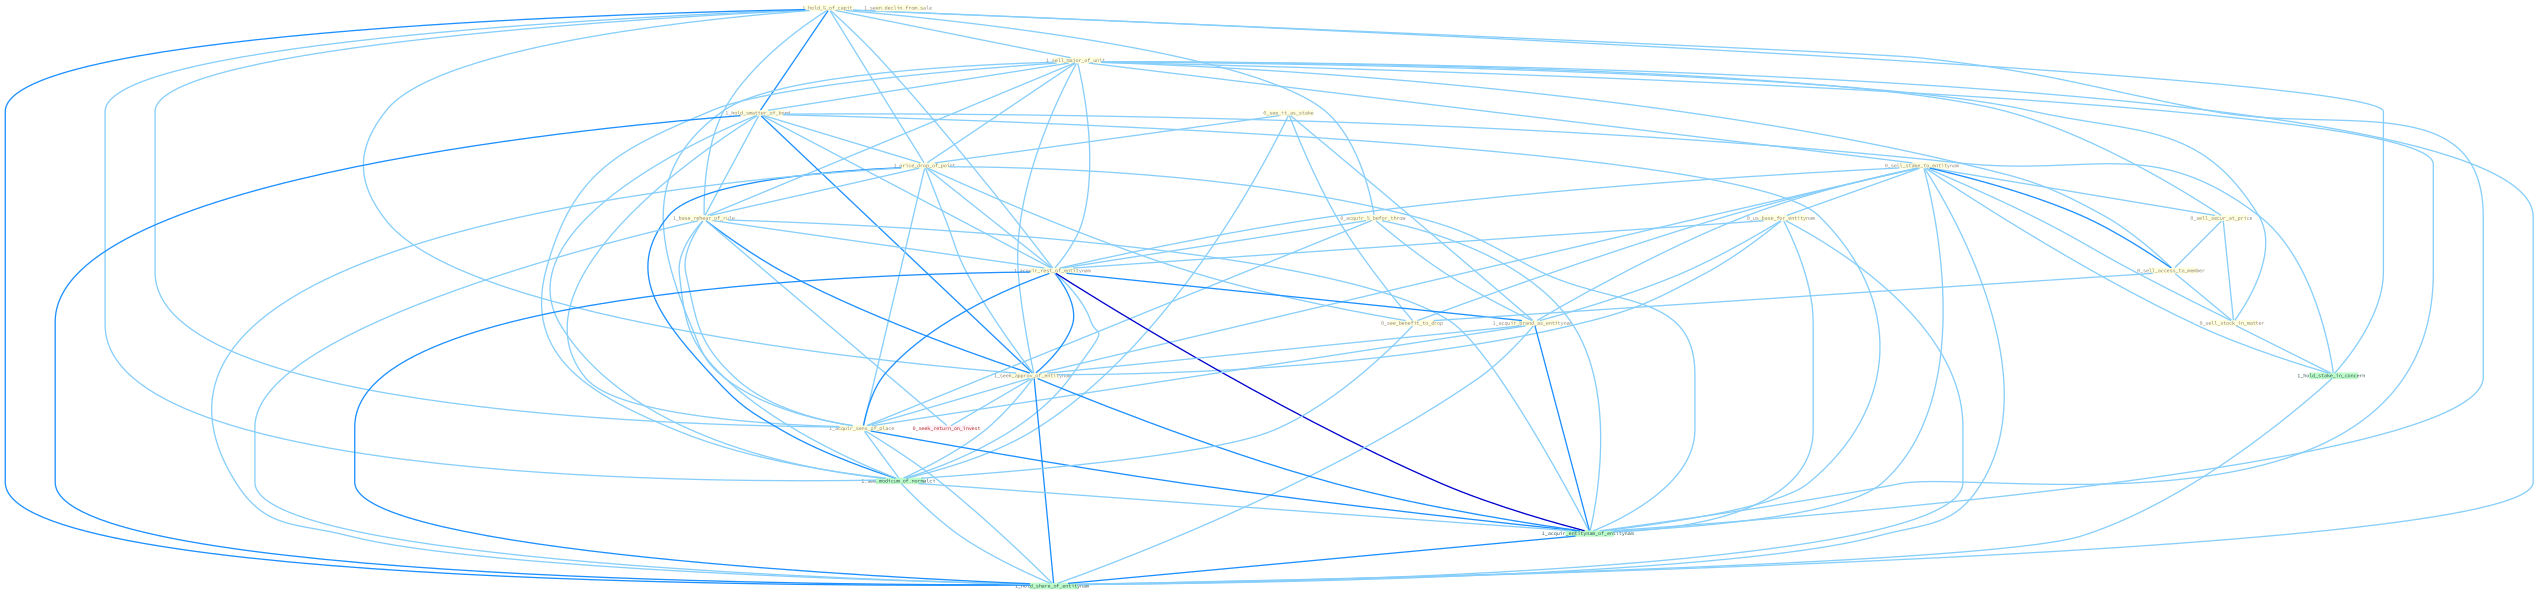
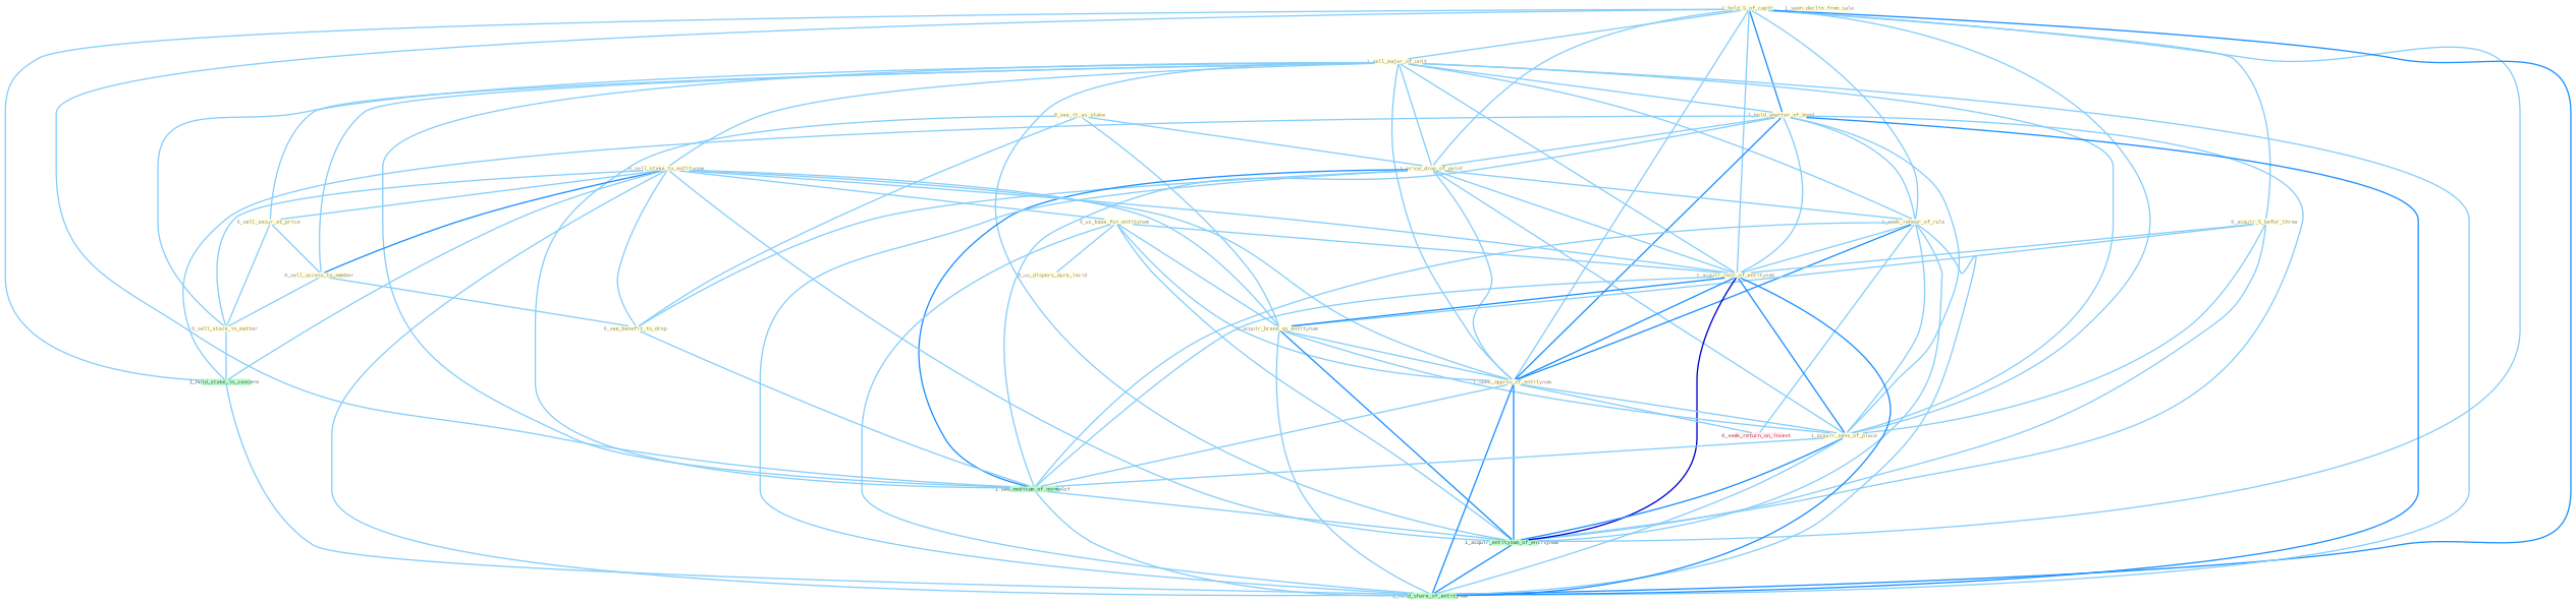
  graph {
    fontname="Source Code Pro"
    node [color="#ffffe0" fixedsize=true fontcolor="#8b7d6b" fontname="Source Code Pro" fontsize=4 shape=polygon style=filled]
    edge [color="#87cefa" fontname="Source Code Pro" w=1]
    "1_hold_%_of_capit " [height=.06 width=.5]
    "1_sell_major_of_unit " [height=.06 width=.5]
    n3 [height=.06 label="0_see_it_as_stake" width=.5]
    "1_hold_smatter_of_bond " [height=.06 width=.5]
    n5 [height=.06 label="1_price_drop_of_point" width=.5]
-   "1_seek_rehear_of_rule " [height=.06 width=.5 label="1_base_rehear_of_rule"]
+   "1_seek_rehear_of_rule " [height=.06 width=.5]
    "0_sell_stake_to_entitynam " [height=.06 width=.5]
    "0_sell_secur_at_price " [height=.06 width=.5]
    "0_acquir_%_befor_throw " [height=.06 width=.5]
    "1_seen_declin_from_sale " [height=.06 width=.5]
    "0_us_base_for_entitynam " [height=.06 width=.5]
    "1_acquir_rest_of_entitynam " [height=.06 width=.5]
+   "0_us_dispers_dure_incid " [height=.06 width=.5]
    "1_acquir_brand_as_entitynam " [height=.06 width=.5]
    "1_seek_approv_of_entitynam " [height=.06 width=.5]
    "1_acquir_sens_of_place " [height=.06 width=.5]
    "0_sell_access_to_member " [height=.06 width=.5]
    "0_see_benefit_to_drop " [height=.06 width=.5]
    "0_sell_stock_in_matter " [height=.06 width=.5]
    "0_seek_return_on_invest " [color="#fff0f5" fontcolor="#b22222" height=.06 width=.5]
    "1_hold_stake_in_concern " [color="#BDFCC9" fontcolor="#2f4f4f" height=.06 width=.5]
    "1_see_modicum_of_normalci " [color="#BDFCC9" fontcolor="#2f4f4f" height=.06 width=.5]
    "1_acquir_entitynam_of_entitynam " [color="#BDFCC9" fontcolor="#2f4f4f" height=.06 width=.5]
    "1_hold_share_of_entitynam " [color="#BDFCC9" fontcolor="#2f4f4f" height=.06 width=.5]
    subgraph sub_1 {
      "1_hold_%_of_capit "
      "1_sell_major_of_unit "
      n3
      "1_hold_smatter_of_bond "
      n5
      "1_seek_rehear_of_rule "
      "0_sell_stake_to_entitynam "
      "0_sell_secur_at_price "
      "0_acquir_%_befor_throw "
      "1_seen_declin_from_sale "
      "0_us_base_for_entitynam "
      "1_acquir_rest_of_entitynam "
+     "0_us_dispers_dure_incid "
      "1_acquir_brand_as_entitynam "
      "1_seek_approv_of_entitynam "
      "1_acquir_sens_of_place "
      "0_sell_access_to_member "
      "0_see_benefit_to_drop "
      "0_sell_stock_in_matter "
    }
    subgraph sub_2 {
      "0_seek_return_on_invest "
    }
    "1_hold_%_of_capit " -- "1_sell_major_of_unit "
    "1_hold_%_of_capit " -- "1_hold_smatter_of_bond " [color="#1e90ff" w=2]
    "1_hold_%_of_capit " -- n5
    "1_hold_%_of_capit " -- "1_seek_rehear_of_rule "
    "1_hold_%_of_capit " -- "0_acquir_%_befor_throw "
    "1_hold_%_of_capit " -- "1_acquir_rest_of_entitynam "
    "1_hold_%_of_capit " -- "1_seek_approv_of_entitynam "
    "1_hold_%_of_capit " -- "1_acquir_sens_of_place "
    "1_hold_%_of_capit " -- "1_hold_stake_in_concern "
    "1_hold_%_of_capit " -- "1_see_modicum_of_normalci "
    "1_hold_%_of_capit " -- "1_acquir_entitynam_of_entitynam "
    "1_hold_%_of_capit " -- "1_hold_share_of_entitynam " [color="#1e90ff" w=2]
    "1_sell_major_of_unit " -- "1_hold_smatter_of_bond "
    "1_sell_major_of_unit " -- n5
    "1_sell_major_of_unit " -- "1_seek_rehear_of_rule "
    "1_sell_major_of_unit " -- "0_sell_stake_to_entitynam "
    "1_sell_major_of_unit " -- "0_sell_secur_at_price "
    "1_sell_major_of_unit " -- "1_acquir_rest_of_entitynam "
    "1_sell_major_of_unit " -- "1_seek_approv_of_entitynam "
    "1_sell_major_of_unit " -- "1_acquir_sens_of_place "
    "1_sell_major_of_unit " -- "0_sell_access_to_member "
    "1_sell_major_of_unit " -- "0_sell_stock_in_matter "
    "1_sell_major_of_unit " -- "1_see_modicum_of_normalci "
    "1_sell_major_of_unit " -- "1_acquir_entitynam_of_entitynam "
    "1_sell_major_of_unit " -- "1_hold_share_of_entitynam "
    n3 -- n5
    n3 -- "1_acquir_brand_as_entitynam "
    n3 -- "0_see_benefit_to_drop "
    n3 -- "1_see_modicum_of_normalci "
    "1_hold_smatter_of_bond " -- n5
    "1_hold_smatter_of_bond " -- "1_seek_rehear_of_rule "
    "1_hold_smatter_of_bond " -- "1_acquir_rest_of_entitynam "
    "1_hold_smatter_of_bond " -- "1_seek_approv_of_entitynam " [color="#1e90ff"]
    "1_hold_smatter_of_bond " -- "1_acquir_sens_of_place "
    "1_hold_smatter_of_bond " -- "1_hold_stake_in_concern "
    "1_hold_smatter_of_bond " -- "1_see_modicum_of_normalci "
    "1_hold_smatter_of_bond " -- "1_acquir_entitynam_of_entitynam "
    "1_hold_smatter_of_bond " -- "1_hold_share_of_entitynam " [color="#1e90ff" w=2]
    n5 -- "1_seek_rehear_of_rule "
    n5 -- "1_acquir_rest_of_entitynam "
    n5 -- "1_seek_approv_of_entitynam "
    n5 -- "1_acquir_sens_of_place "
    n5 -- "0_see_benefit_to_drop "
    n5 -- "1_see_modicum_of_normalci " [color="#1e90ff" w=2]
-   n5 -- "1_acquir_entitynam_of_entitynam "
    n5 -- "1_hold_share_of_entitynam "
    "1_seek_rehear_of_rule " -- "1_acquir_rest_of_entitynam "
    "1_seek_rehear_of_rule " -- "1_seek_approv_of_entitynam " [color="#1e90ff" w=2]
    "1_seek_rehear_of_rule " -- "1_acquir_sens_of_place "
    "1_seek_rehear_of_rule " -- "0_seek_return_on_invest "
    "1_seek_rehear_of_rule " -- "1_see_modicum_of_normalci "
    "1_seek_rehear_of_rule " -- "1_acquir_entitynam_of_entitynam "
    "1_seek_rehear_of_rule " -- "1_hold_share_of_entitynam "
    "0_sell_stake_to_entitynam " -- "0_sell_secur_at_price "
    "0_sell_stake_to_entitynam " -- "0_us_base_for_entitynam "
    "0_sell_stake_to_entitynam " -- "1_acquir_rest_of_entitynam "
    "0_sell_stake_to_entitynam " -- "1_acquir_brand_as_entitynam "
    "0_sell_stake_to_entitynam " -- "1_seek_approv_of_entitynam "
    "0_sell_stake_to_entitynam " -- "0_sell_access_to_member " [color="#1e90ff" w=2]
    "0_sell_stake_to_entitynam " -- "0_see_benefit_to_drop "
    "0_sell_stake_to_entitynam " -- "0_sell_stock_in_matter "
    "0_sell_stake_to_entitynam " -- "1_hold_stake_in_concern "
    "0_sell_stake_to_entitynam " -- "1_acquir_entitynam_of_entitynam "
    "0_sell_stake_to_entitynam " -- "1_hold_share_of_entitynam "
    "0_sell_secur_at_price " -- "0_sell_access_to_member "
    "0_sell_secur_at_price " -- "0_sell_stock_in_matter "
    "0_acquir_%_befor_throw " -- "1_acquir_rest_of_entitynam "
    "0_acquir_%_befor_throw " -- "1_acquir_brand_as_entitynam "
    "0_acquir_%_befor_throw " -- "1_acquir_sens_of_place "
    "0_acquir_%_befor_throw " -- "1_acquir_entitynam_of_entitynam "
    "0_us_base_for_entitynam " -- "1_acquir_rest_of_entitynam "
+   "0_us_base_for_entitynam " -- "0_us_dispers_dure_incid "
    "0_us_base_for_entitynam " -- "1_acquir_brand_as_entitynam "
    "0_us_base_for_entitynam " -- "1_seek_approv_of_entitynam "
    "0_us_base_for_entitynam " -- "1_acquir_entitynam_of_entitynam "
    "0_us_base_for_entitynam " -- "1_hold_share_of_entitynam "
    "1_acquir_rest_of_entitynam " -- "1_acquir_brand_as_entitynam " [color="#1e90ff" w=2]
    "1_acquir_rest_of_entitynam " -- "1_seek_approv_of_entitynam " [color="#1e90ff" w=2]
    "1_acquir_rest_of_entitynam " -- "1_acquir_sens_of_place " [color="#1e90ff" w=2]
    "1_acquir_rest_of_entitynam " -- "1_see_modicum_of_normalci "
    "1_acquir_rest_of_entitynam " -- "1_acquir_entitynam_of_entitynam " [color="#0000cd" w=3]
    "1_acquir_rest_of_entitynam " -- "1_hold_share_of_entitynam " [color="#1e90ff" w=2]
    "1_acquir_brand_as_entitynam " -- "1_seek_approv_of_entitynam "
    "1_acquir_brand_as_entitynam " -- "1_acquir_sens_of_place "
    "1_acquir_brand_as_entitynam " -- "1_acquir_entitynam_of_entitynam " [color="#1e90ff" w=2]
    "1_acquir_brand_as_entitynam " -- "1_hold_share_of_entitynam "
    "1_seek_approv_of_entitynam " -- "1_acquir_sens_of_place "
    "1_seek_approv_of_entitynam " -- "0_seek_return_on_invest "
    "1_seek_approv_of_entitynam " -- "1_see_modicum_of_normalci "
    "1_seek_approv_of_entitynam " -- "1_acquir_entitynam_of_entitynam " [color="#1e90ff" w=2]
    "1_seek_approv_of_entitynam " -- "1_hold_share_of_entitynam " [color="#1e90ff" w=2]
    "1_acquir_sens_of_place " -- "1_see_modicum_of_normalci "
    "1_acquir_sens_of_place " -- "1_acquir_entitynam_of_entitynam " [color="#1e90ff" w=2]
    "1_acquir_sens_of_place " -- "1_hold_share_of_entitynam "
    "0_sell_access_to_member " -- "0_see_benefit_to_drop "
    "0_sell_access_to_member " -- "0_sell_stock_in_matter "
    "0_see_benefit_to_drop " -- "1_see_modicum_of_normalci "
    "0_sell_stock_in_matter " -- "1_hold_stake_in_concern "
    "1_hold_stake_in_concern " -- "1_hold_share_of_entitynam "
    "1_see_modicum_of_normalci " -- "1_acquir_entitynam_of_entitynam "
    "1_see_modicum_of_normalci " -- "1_hold_share_of_entitynam "
    "1_acquir_entitynam_of_entitynam " -- "1_hold_share_of_entitynam " [color="#1e90ff" w=2]
  }
